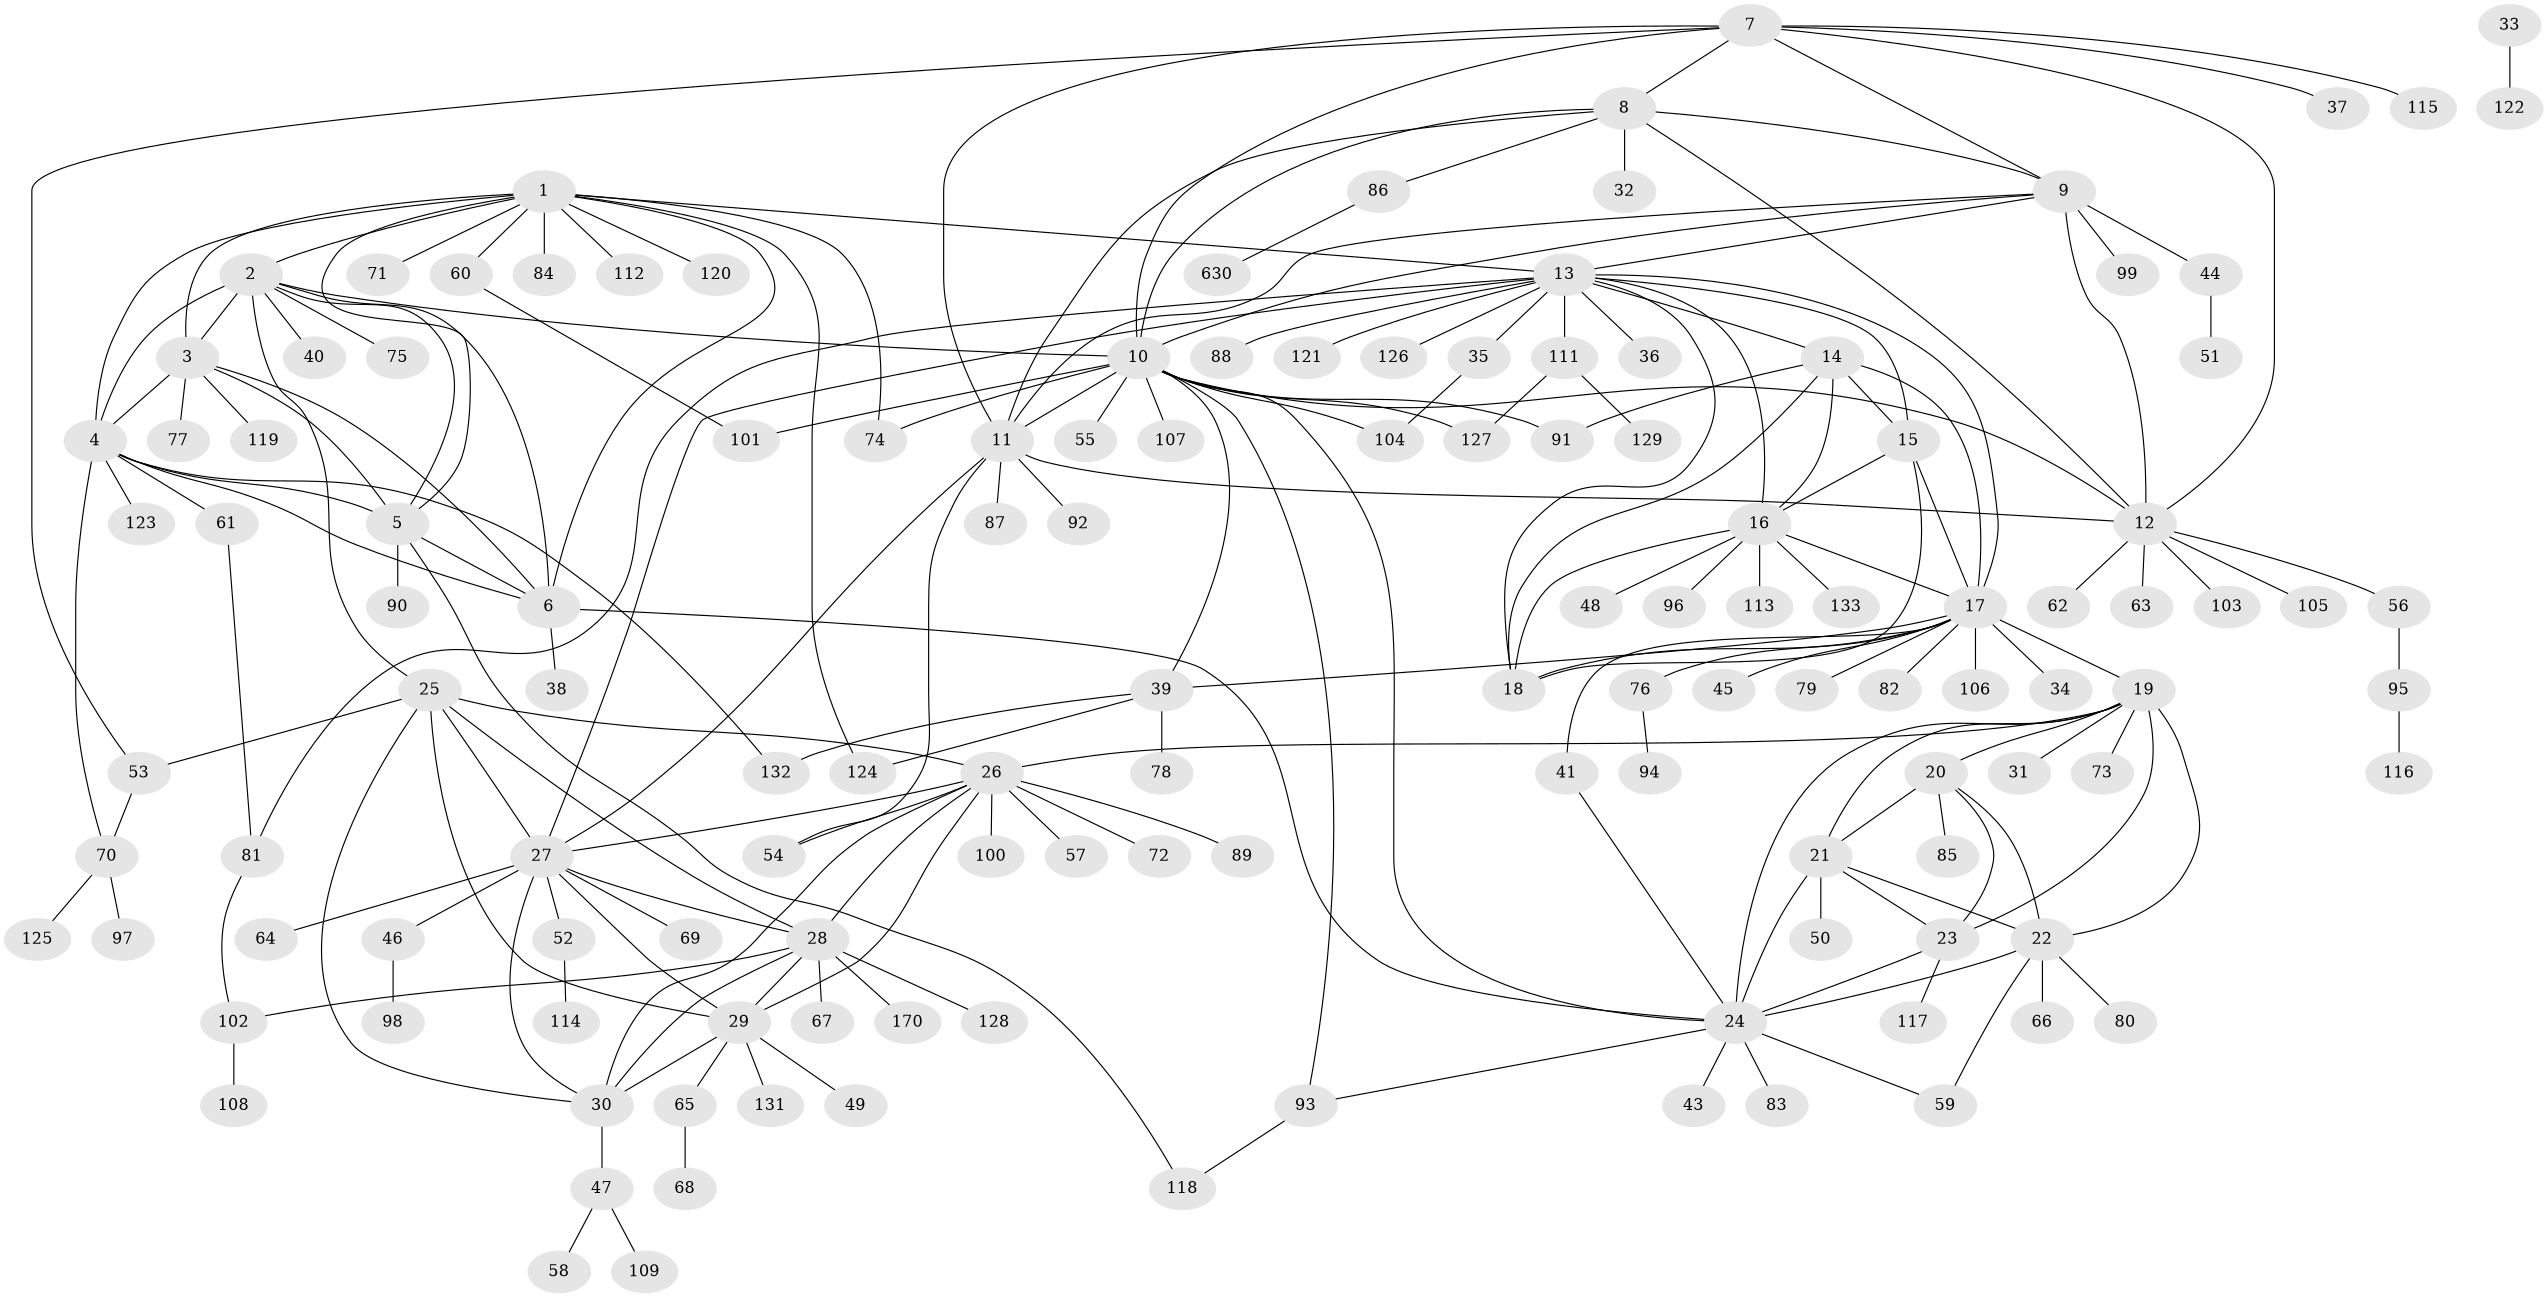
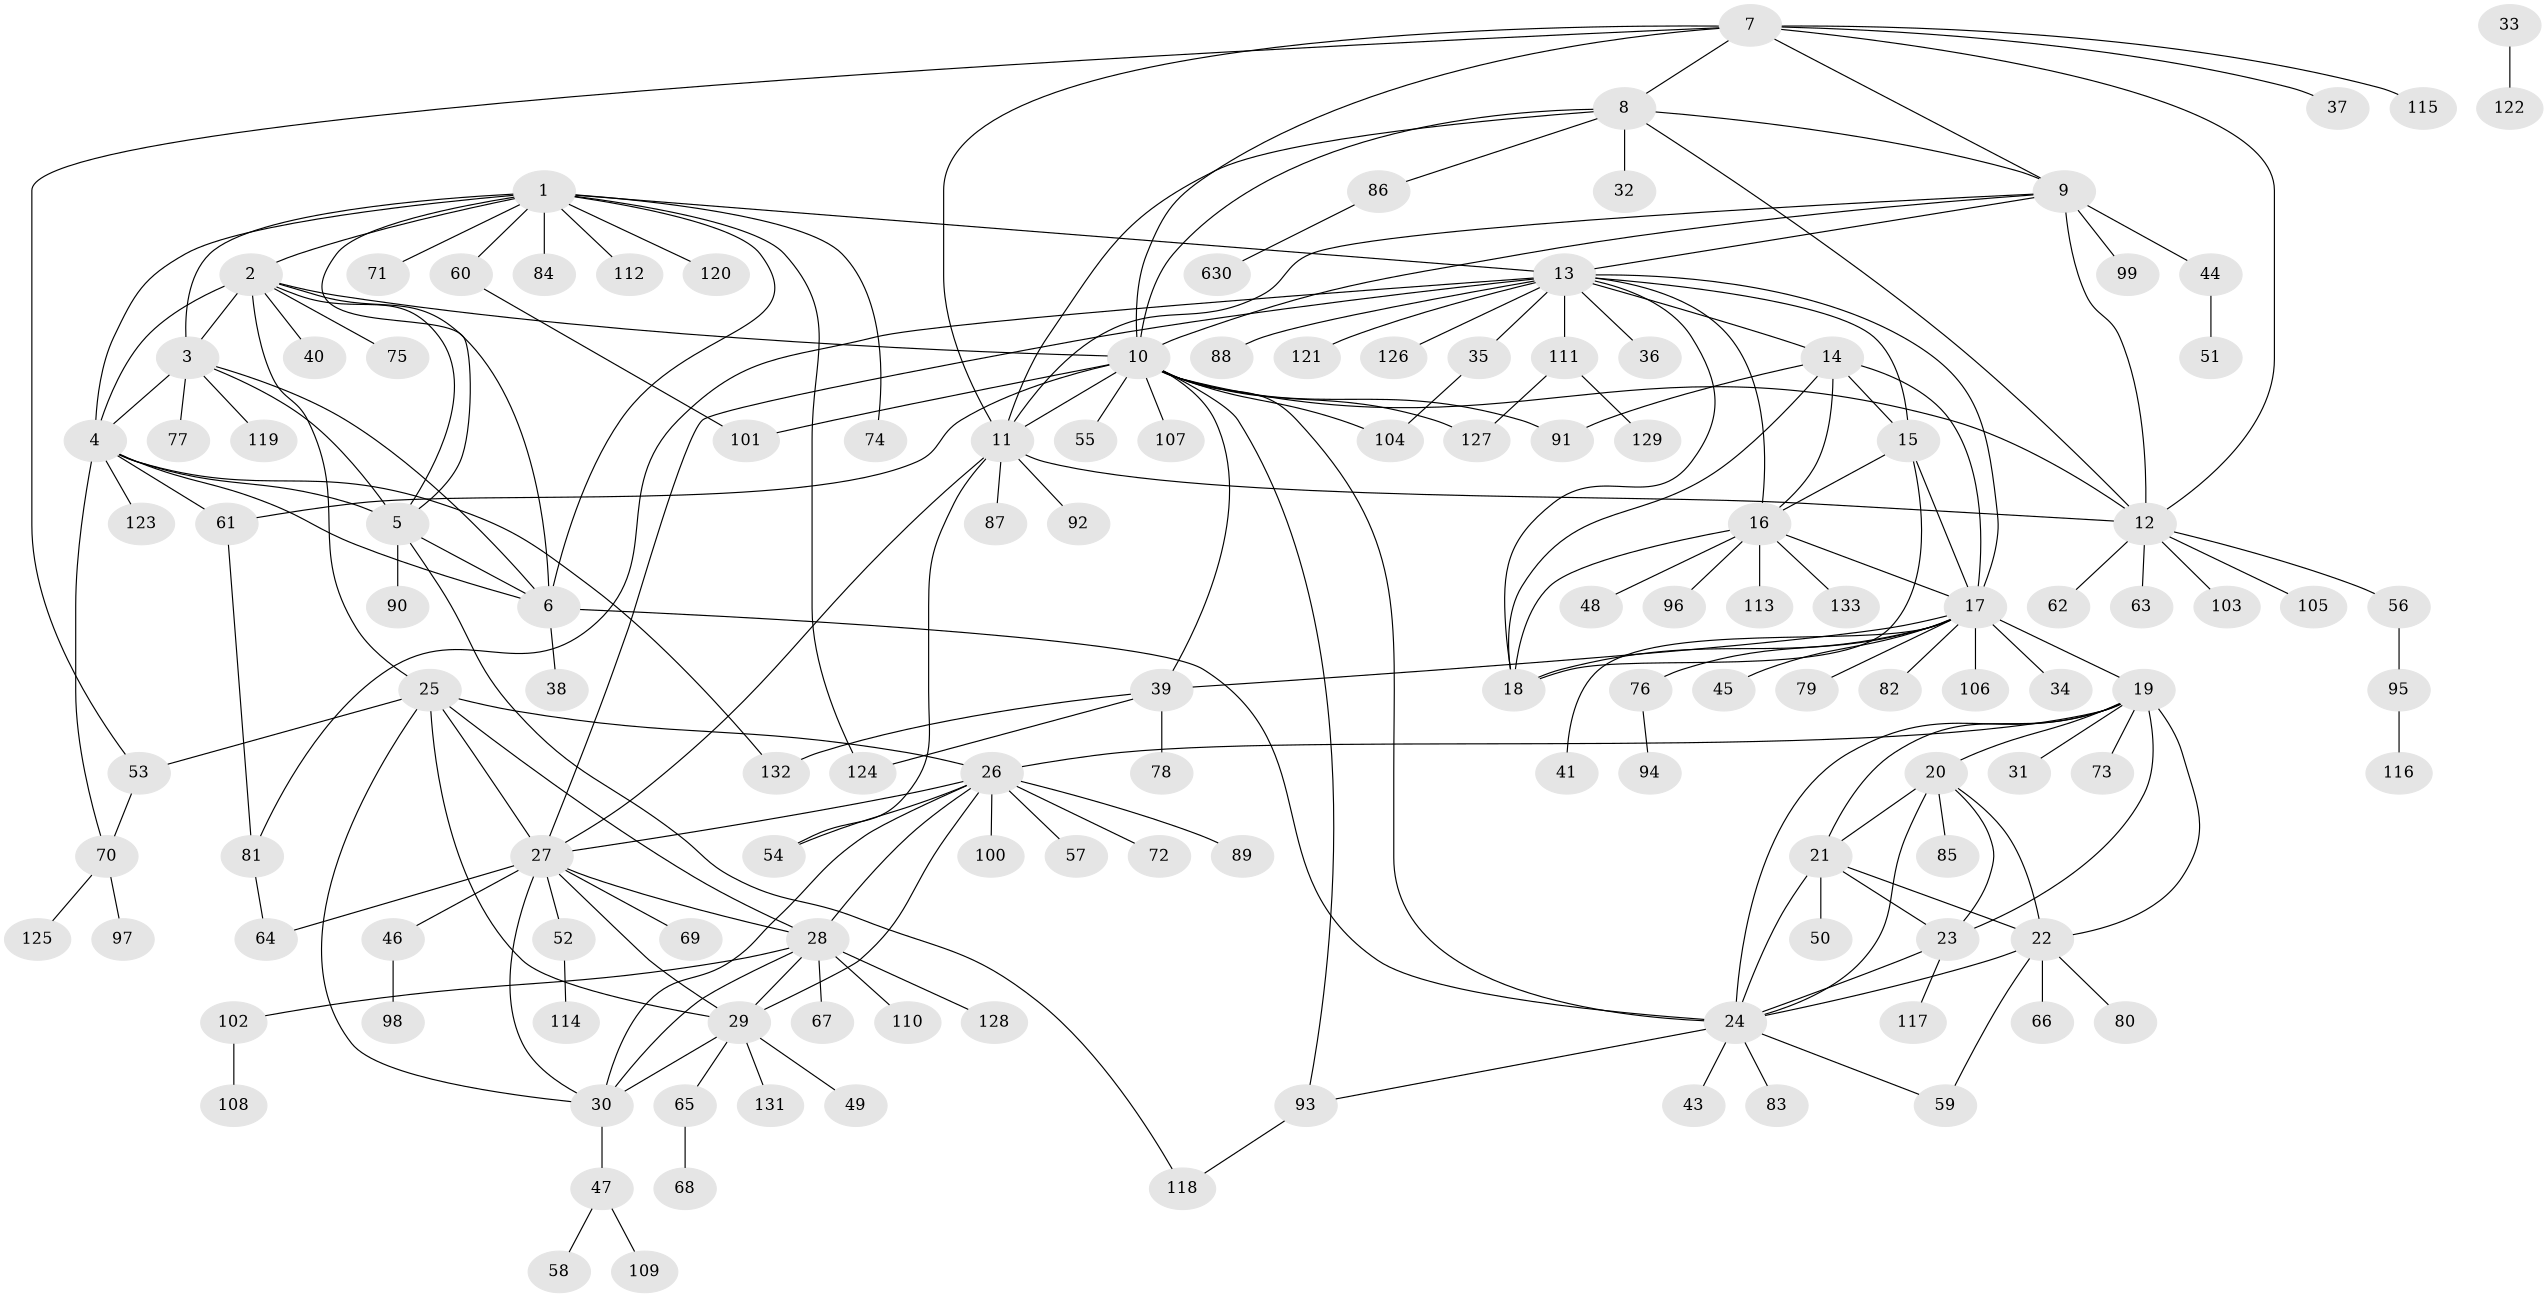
  graph {
    node [color=gray90 style=filled]
    1
    2
    3
    4
    5
    6
    13
    60
    71
    74
    84
    112
    120
    124
    10
    25
    40
    75
    77
    119
    61
    70
    123
    132
    90
    118
    24
    38
    27
    14
    15
    16
    17
    18
    35
    36
    81
    88
    111
    121
    126
    101
    11
    12
    39
    55
    91
    93
    104
    107
    127
    53
    26
    28
    29
    30
    97
    125
    43
    59
    83
    7
    8
    9
    37
    115
    32
    86
    44
    99
    54
    87
    92
    56
    62
    63
    103
    105
    n79 [label=630]
    51
    78
    46
    52
    64
    69
    95
    48
    96
    113
    133
    19
    34
    41
    45
    76
    79
    82
    106
    102
    129
    20
    21
    22
    23
    31
    73
    94
    85
    50
    66
    80
    117
    57
    72
    89
    100
    67
-   110 [label=170]
+   110
    128
    49
    65
    131
    47
    98
    114
    33
    122
    108
    68
    58
    109
    116
    1 -- 2
    1 -- 3
    1 -- 4
    1 -- 5
    1 -- 6
    1 -- 13
    1 -- 60
    1 -- 71
    1 -- 74
    1 -- 84
    1 -- 112
    1 -- 120
    1 -- 124
    2 -- 3
    2 -- 4
    2 -- 5
    2 -- 6
    2 -- 10
    2 -- 25
    2 -- 40
    2 -- 75
    3 -- 4
    3 -- 5
    3 -- 6
    3 -- 77
    3 -- 119
    4 -- 5
    4 -- 6
    4 -- 61
    4 -- 70
    4 -- 123
    4 -- 132
    5 -- 6
    5 -- 90
    5 -- 118
    6 -- 24
    6 -- 38
    13 -- 27
    13 -- 14
    13 -- 15
    13 -- 16
    13 -- 17
    13 -- 18
    13 -- 35
    13 -- 36
    13 -- 81
    13 -- 88
    13 -- 111
    13 -- 121
    13 -- 126
    60 -- 101
-   10 -- 74
+   10 -- 61
    10 -- 24
    10 -- 101
    10 -- 11
    10 -- 12
    10 -- 39
    10 -- 55
    10 -- 91
    10 -- 93
    10 -- 104
    10 -- 107
    10 -- 127
    25 -- 27
    25 -- 53
    25 -- 26
    25 -- 28
    25 -- 29
    25 -- 30
    61 -- 81
    70 -- 97
    70 -- 125
    24 -- 93
    24 -- 43
    24 -- 59
    24 -- 83
    27 -- 28
    27 -- 29
    27 -- 30
    27 -- 46
    27 -- 52
    27 -- 64
    27 -- 69
    14 -- 15
    14 -- 16
    14 -- 17
    14 -- 18
    14 -- 91
    15 -- 16
    15 -- 17
    15 -- 18
    16 -- 17
    16 -- 18
    16 -- 48
    16 -- 96
    16 -- 113
    16 -- 133
    17 -- 18
    17 -- 39
    17 -- 19
    17 -- 34
    17 -- 41
    17 -- 45
    17 -- 76
    17 -- 79
    17 -- 82
    17 -- 106
    35 -- 104
-   81 -- 102
+   81 -- 64
    111 -- 127
    111 -- 129
    11 -- 27
    11 -- 12
    11 -- 54
    11 -- 87
    11 -- 92
    12 -- 56
    12 -- 62
    12 -- 63
    12 -- 103
    12 -- 105
    39 -- 124
    39 -- 132
    39 -- 78
    93 -- 118
    53 -- 70
    26 -- 27
    26 -- 28
    26 -- 29
    26 -- 30
    26 -- 54
    26 -- 57
    26 -- 72
    26 -- 89
    26 -- 100
    28 -- 29
    28 -- 30
    28 -- 102
    28 -- 67
    28 -- 110
    28 -- 128
    29 -- 30
    29 -- 49
    29 -- 65
    29 -- 131
    30 -- 47
    7 -- 10
    7 -- 11
    7 -- 12
    7 -- 53
    7 -- 8
    7 -- 9
    7 -- 37
    7 -- 115
    8 -- 10
    8 -- 11
    8 -- 12
    8 -- 9
    8 -- 32
    8 -- 86
    9 -- 13
    9 -- 10
    9 -- 11
    9 -- 12
    9 -- 44
    9 -- 99
    86 -- n79
    44 -- 51
    56 -- 95
    46 -- 98
    52 -- 114
    95 -- 116
    19 -- 24
    19 -- 26
    19 -- 20
    19 -- 21
    19 -- 22
    19 -- 23
    19 -- 31
    19 -- 73
    76 -- 94
    102 -- 108
-   41 -- 24
+   20 -- 24
    20 -- 21
    20 -- 22
    20 -- 23
    20 -- 85
    21 -- 24
    21 -- 22
    21 -- 23
    21 -- 50
    22 -- 24
    22 -- 59
    22 -- 66
    22 -- 80
    23 -- 24
    23 -- 117
    65 -- 68
    47 -- 58
    47 -- 109
    33 -- 122
  }
